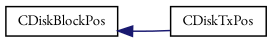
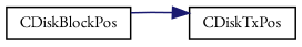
  digraph {
    rankdir=LR
    fontname="EB Garamond"
    node [color=black fillcolor=white fontname="EB Garamond" fontsize=10 shape=record style=filled]
    n1 [height=0.2 label=CDiskBlockPos width=0.4]
    n2 [height=0.2 label=CDiskTxPos width=0.4]
-   n1 -> n2 [color=midnightblue dir=back fontname="EB Garamond" fontsize=10 labelfontname=Helvetica labelfontsize=10 style=solid]
+   n2 -> n1 [color=midnightblue dir=back fontname="EB Garamond" fontsize=10 labelfontname=Helvetica labelfontsize=10 style=solid]
  }
